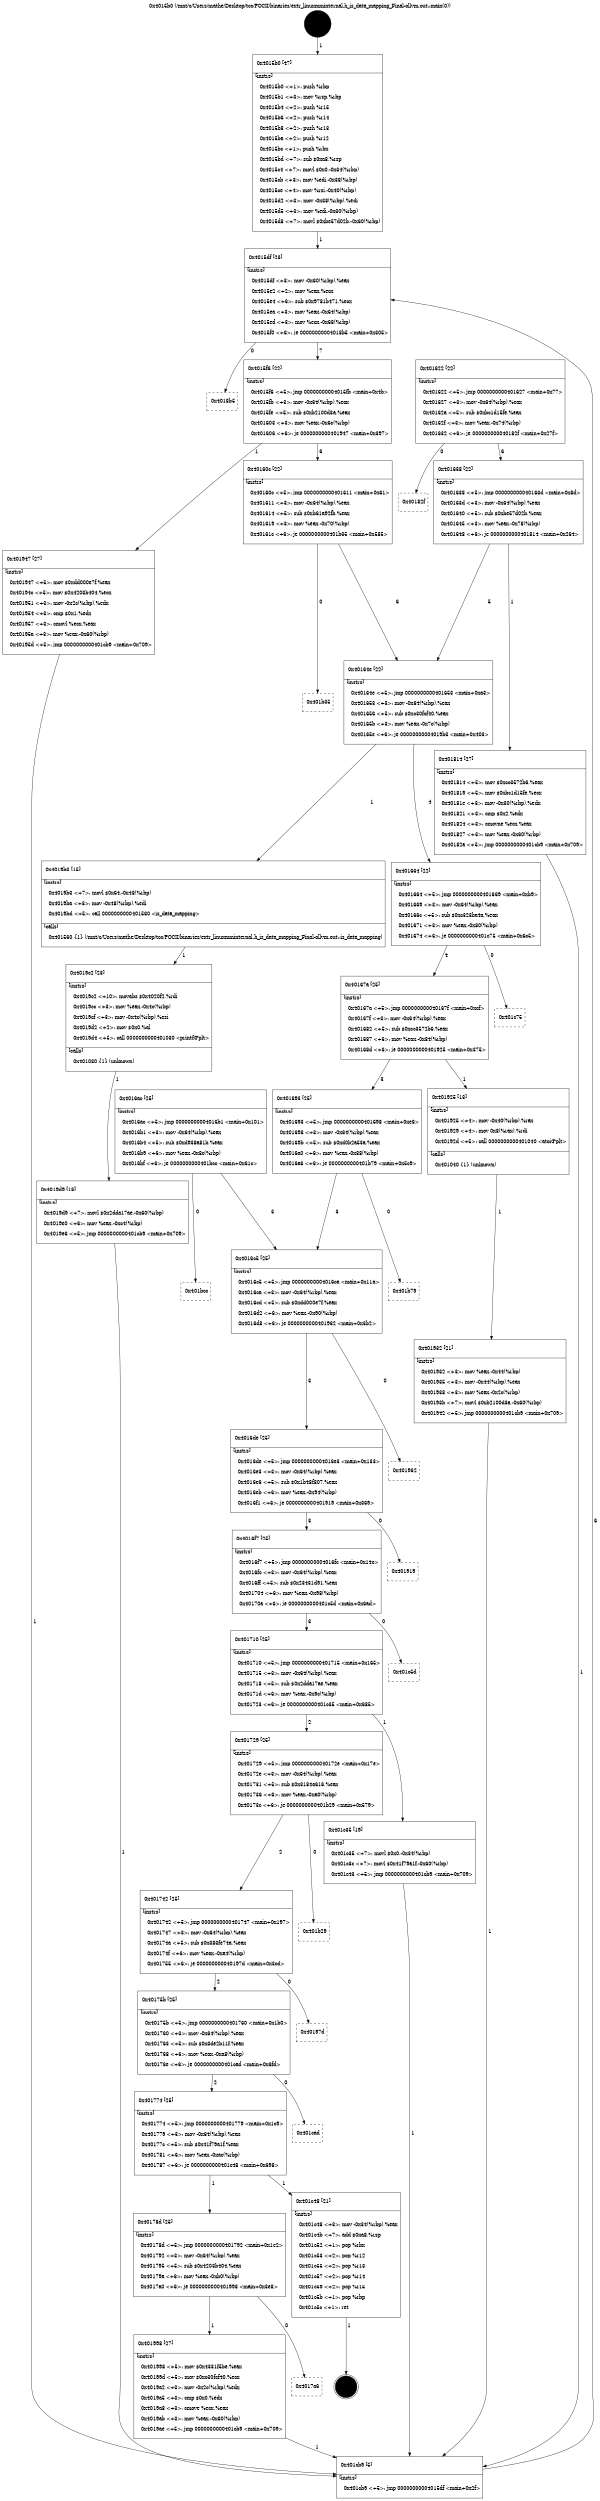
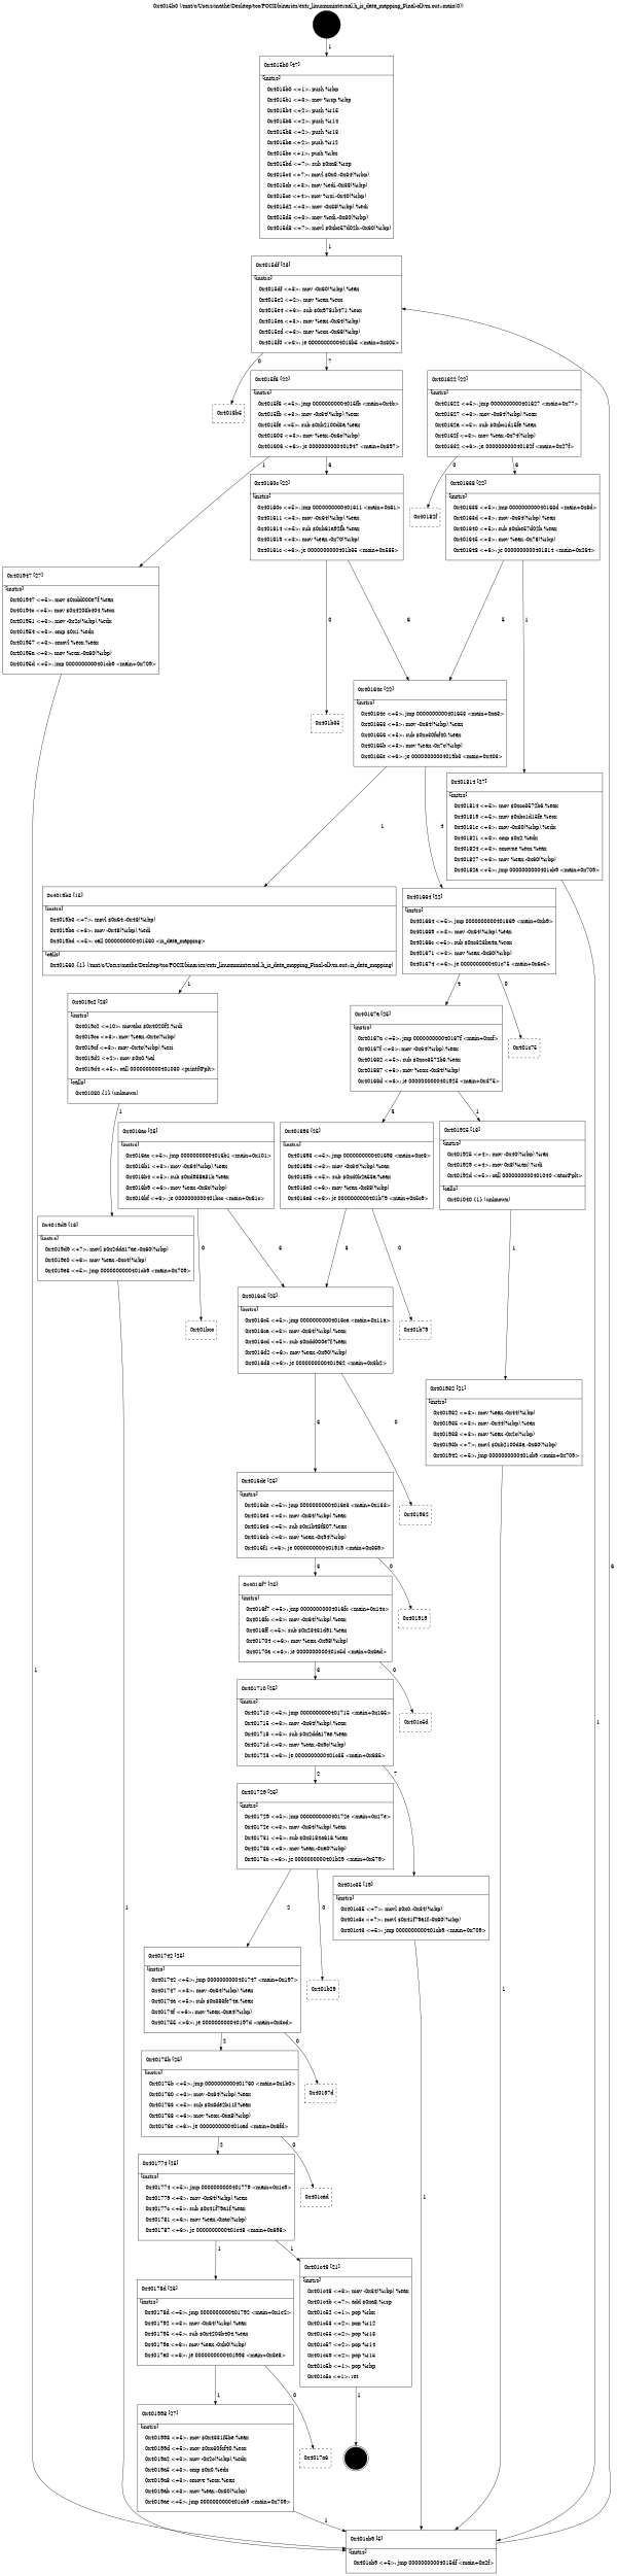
  digraph {
    label="0x4015b0 (/mnt/c/Users/mathe/Desktop/tcc/POCII/binaries/extr_linuxmminternal.h_is_data_mapping_Final-ollvm.out::main(0))"
    labelloc=t
    node [shape=record]
    Entry [fillcolor=black height=0.3 shape=circle style=filled width=0.3]
    n2 [label="{\n     0x4015b0 [47]\l\n     | [instrs]\l\n     &nbsp;&nbsp;0x4015b0 \<+1\>: push %rbp\l\n     &nbsp;&nbsp;0x4015b1 \<+3\>: mov %rsp,%rbp\l\n     &nbsp;&nbsp;0x4015b4 \<+2\>: push %r15\l\n     &nbsp;&nbsp;0x4015b6 \<+2\>: push %r14\l\n     &nbsp;&nbsp;0x4015b8 \<+2\>: push %r13\l\n     &nbsp;&nbsp;0x4015ba \<+2\>: push %r12\l\n     &nbsp;&nbsp;0x4015bc \<+1\>: push %rbx\l\n     &nbsp;&nbsp;0x4015bd \<+7\>: sub $0xa8,%rsp\l\n     &nbsp;&nbsp;0x4015c4 \<+7\>: movl $0x0,-0x34(%rbp)\l\n     &nbsp;&nbsp;0x4015cb \<+3\>: mov %edi,-0x38(%rbp)\l\n     &nbsp;&nbsp;0x4015ce \<+4\>: mov %rsi,-0x40(%rbp)\l\n     &nbsp;&nbsp;0x4015d2 \<+3\>: mov -0x38(%rbp),%edi\l\n     &nbsp;&nbsp;0x4015d5 \<+3\>: mov %edi,-0x30(%rbp)\l\n     &nbsp;&nbsp;0x4015d8 \<+7\>: movl $0xbe57d02b,-0x60(%rbp)\l\n  }"]
    n3 [label="{\n     0x4015df [23]\l\n     | [instrs]\l\n     &nbsp;&nbsp;0x4015df \<+3\>: mov -0x60(%rbp),%eax\l\n     &nbsp;&nbsp;0x4015e2 \<+2\>: mov %eax,%ecx\l\n     &nbsp;&nbsp;0x4015e4 \<+6\>: sub $0x9781b471,%ecx\l\n     &nbsp;&nbsp;0x4015ea \<+3\>: mov %eax,-0x64(%rbp)\l\n     &nbsp;&nbsp;0x4015ed \<+3\>: mov %ecx,-0x68(%rbp)\l\n     &nbsp;&nbsp;0x4015f0 \<+6\>: je 00000000004018b5 \<main+0x305\>\l\n  }"]
    n4 [label="{\n     0x4018b5\l\n  }" style=dashed]
    n5 [label="{\n     0x4015f6 [22]\l\n     | [instrs]\l\n     &nbsp;&nbsp;0x4015f6 \<+5\>: jmp 00000000004015fb \<main+0x4b\>\l\n     &nbsp;&nbsp;0x4015fb \<+3\>: mov -0x64(%rbp),%eax\l\n     &nbsp;&nbsp;0x4015fe \<+5\>: sub $0xb2100d3a,%eax\l\n     &nbsp;&nbsp;0x401603 \<+3\>: mov %eax,-0x6c(%rbp)\l\n     &nbsp;&nbsp;0x401606 \<+6\>: je 0000000000401947 \<main+0x397\>\l\n  }"]
    n6 [label="{\n     0x401947 [27]\l\n     | [instrs]\l\n     &nbsp;&nbsp;0x401947 \<+5\>: mov $0xdd000e7f,%eax\l\n     &nbsp;&nbsp;0x40194c \<+5\>: mov $0x4203b404,%ecx\l\n     &nbsp;&nbsp;0x401951 \<+3\>: mov -0x2c(%rbp),%edx\l\n     &nbsp;&nbsp;0x401954 \<+3\>: cmp $0x1,%edx\l\n     &nbsp;&nbsp;0x401957 \<+3\>: cmovl %ecx,%eax\l\n     &nbsp;&nbsp;0x40195a \<+3\>: mov %eax,-0x60(%rbp)\l\n     &nbsp;&nbsp;0x40195d \<+5\>: jmp 0000000000401cb9 \<main+0x709\>\l\n  }"]
    n7 [label="{\n     0x40160c [22]\l\n     | [instrs]\l\n     &nbsp;&nbsp;0x40160c \<+5\>: jmp 0000000000401611 \<main+0x61\>\l\n     &nbsp;&nbsp;0x401611 \<+3\>: mov -0x64(%rbp),%eax\l\n     &nbsp;&nbsp;0x401614 \<+5\>: sub $0xb61a92fb,%eax\l\n     &nbsp;&nbsp;0x401619 \<+3\>: mov %eax,-0x70(%rbp)\l\n     &nbsp;&nbsp;0x40161c \<+6\>: je 0000000000401b35 \<main+0x585\>\l\n  }"]
    n8 [label="{\n     0x401cb9 [5]\l\n     | [instrs]\l\n     &nbsp;&nbsp;0x401cb9 \<+5\>: jmp 00000000004015df \<main+0x2f\>\l\n  }"]
    n9 [label="{\n     0x401b35\l\n  }" style=dashed]
    n10 [label="{\n     0x40164e [22]\l\n     | [instrs]\l\n     &nbsp;&nbsp;0x40164e \<+5\>: jmp 0000000000401653 \<main+0xa3\>\l\n     &nbsp;&nbsp;0x401653 \<+3\>: mov -0x64(%rbp),%eax\l\n     &nbsp;&nbsp;0x401656 \<+5\>: sub $0xc30fcf40,%eax\l\n     &nbsp;&nbsp;0x40165b \<+3\>: mov %eax,-0x7c(%rbp)\l\n     &nbsp;&nbsp;0x40165e \<+6\>: je 00000000004019b3 \<main+0x403\>\l\n  }"]
    Exit [fillcolor=black height=0.3 peripheries=2 shape=circle style=filled width=0.3]
    n12 [label="{\n     0x401622 [22]\l\n     | [instrs]\l\n     &nbsp;&nbsp;0x401622 \<+5\>: jmp 0000000000401627 \<main+0x77\>\l\n     &nbsp;&nbsp;0x401627 \<+3\>: mov -0x64(%rbp),%eax\l\n     &nbsp;&nbsp;0x40162a \<+5\>: sub $0xbc1d15fe,%eax\l\n     &nbsp;&nbsp;0x40162f \<+3\>: mov %eax,-0x74(%rbp)\l\n     &nbsp;&nbsp;0x401632 \<+6\>: je 000000000040182f \<main+0x27f\>\l\n  }"]
    n13 [label="{\n     0x40182f\l\n  }" style=dashed]
    n14 [label="{\n     0x401638 [22]\l\n     | [instrs]\l\n     &nbsp;&nbsp;0x401638 \<+5\>: jmp 000000000040163d \<main+0x8d\>\l\n     &nbsp;&nbsp;0x40163d \<+3\>: mov -0x64(%rbp),%eax\l\n     &nbsp;&nbsp;0x401640 \<+5\>: sub $0xbe57d02b,%eax\l\n     &nbsp;&nbsp;0x401645 \<+3\>: mov %eax,-0x78(%rbp)\l\n     &nbsp;&nbsp;0x401648 \<+6\>: je 0000000000401814 \<main+0x264\>\l\n  }"]
    n15 [label="{\n     0x4019d9 [18]\l\n     | [instrs]\l\n     &nbsp;&nbsp;0x4019d9 \<+7\>: movl $0x2dda17ae,-0x60(%rbp)\l\n     &nbsp;&nbsp;0x4019e0 \<+6\>: mov %eax,-0xc4(%rbp)\l\n     &nbsp;&nbsp;0x4019e6 \<+5\>: jmp 0000000000401cb9 \<main+0x709\>\l\n  }"]
    n16 [label="{\n     0x401814 [27]\l\n     | [instrs]\l\n     &nbsp;&nbsp;0x401814 \<+5\>: mov $0xcc3572b6,%eax\l\n     &nbsp;&nbsp;0x401819 \<+5\>: mov $0xbc1d15fe,%ecx\l\n     &nbsp;&nbsp;0x40181e \<+3\>: mov -0x30(%rbp),%edx\l\n     &nbsp;&nbsp;0x401821 \<+3\>: cmp $0x2,%edx\l\n     &nbsp;&nbsp;0x401824 \<+3\>: cmovne %ecx,%eax\l\n     &nbsp;&nbsp;0x401827 \<+3\>: mov %eax,-0x60(%rbp)\l\n     &nbsp;&nbsp;0x40182a \<+5\>: jmp 0000000000401cb9 \<main+0x709\>\l\n  }"]
    n17 [label="{\n     0x4019c2 [23]\l\n     | [instrs]\l\n     &nbsp;&nbsp;0x4019c2 \<+10\>: movabs $0x4020f2,%rdi\l\n     &nbsp;&nbsp;0x4019cc \<+3\>: mov %eax,-0x4c(%rbp)\l\n     &nbsp;&nbsp;0x4019cf \<+3\>: mov -0x4c(%rbp),%esi\l\n     &nbsp;&nbsp;0x4019d2 \<+2\>: mov $0x0,%al\l\n     &nbsp;&nbsp;0x4019d4 \<+5\>: call 0000000000401030 \<printf@plt\>\l\n     | [calls]\l\n     &nbsp;&nbsp;0x401030 \{1\} (unknown)\l\n  }"]
    n18 [label="{\n     0x4019b3 [15]\l\n     | [instrs]\l\n     &nbsp;&nbsp;0x4019b3 \<+7\>: movl $0x64,-0x48(%rbp)\l\n     &nbsp;&nbsp;0x4019ba \<+3\>: mov -0x48(%rbp),%edi\l\n     &nbsp;&nbsp;0x4019bd \<+5\>: call 0000000000401560 \<is_data_mapping\>\l\n     | [calls]\l\n     &nbsp;&nbsp;0x401560 \{1\} (/mnt/c/Users/mathe/Desktop/tcc/POCII/binaries/extr_linuxmminternal.h_is_data_mapping_Final-ollvm.out::is_data_mapping)\l\n  }"]
    n19 [label="{\n     0x401664 [22]\l\n     | [instrs]\l\n     &nbsp;&nbsp;0x401664 \<+5\>: jmp 0000000000401669 \<main+0xb9\>\l\n     &nbsp;&nbsp;0x401669 \<+3\>: mov -0x64(%rbp),%eax\l\n     &nbsp;&nbsp;0x40166c \<+5\>: sub $0xc323ba4a,%eax\l\n     &nbsp;&nbsp;0x401671 \<+3\>: mov %eax,-0x80(%rbp)\l\n     &nbsp;&nbsp;0x401674 \<+6\>: je 0000000000401c75 \<main+0x6c5\>\l\n  }"]
    n20 [label="{\n     0x4017a6\l\n  }" style=dashed]
    n21 [label="{\n     0x401c75\l\n  }" style=dashed]
    n22 [label="{\n     0x40167a [25]\l\n     | [instrs]\l\n     &nbsp;&nbsp;0x40167a \<+5\>: jmp 000000000040167f \<main+0xcf\>\l\n     &nbsp;&nbsp;0x40167f \<+3\>: mov -0x64(%rbp),%eax\l\n     &nbsp;&nbsp;0x401682 \<+5\>: sub $0xcc3572b6,%eax\l\n     &nbsp;&nbsp;0x401687 \<+6\>: mov %eax,-0x84(%rbp)\l\n     &nbsp;&nbsp;0x40168d \<+6\>: je 0000000000401925 \<main+0x375\>\l\n  }"]
    n23 [label="{\n     0x401998 [27]\l\n     | [instrs]\l\n     &nbsp;&nbsp;0x401998 \<+5\>: mov $0x4331f5be,%eax\l\n     &nbsp;&nbsp;0x40199d \<+5\>: mov $0xc30fcf40,%ecx\l\n     &nbsp;&nbsp;0x4019a2 \<+3\>: mov -0x2c(%rbp),%edx\l\n     &nbsp;&nbsp;0x4019a5 \<+3\>: cmp $0x0,%edx\l\n     &nbsp;&nbsp;0x4019a8 \<+3\>: cmove %ecx,%eax\l\n     &nbsp;&nbsp;0x4019ab \<+3\>: mov %eax,-0x60(%rbp)\l\n     &nbsp;&nbsp;0x4019ae \<+5\>: jmp 0000000000401cb9 \<main+0x709\>\l\n  }"]
    n24 [label="{\n     0x401925 [13]\l\n     | [instrs]\l\n     &nbsp;&nbsp;0x401925 \<+4\>: mov -0x40(%rbp),%rax\l\n     &nbsp;&nbsp;0x401929 \<+4\>: mov 0x8(%rax),%rdi\l\n     &nbsp;&nbsp;0x40192d \<+5\>: call 0000000000401040 \<atoi@plt\>\l\n     | [calls]\l\n     &nbsp;&nbsp;0x401040 \{1\} (unknown)\l\n  }"]
    n25 [label="{\n     0x401693 [25]\l\n     | [instrs]\l\n     &nbsp;&nbsp;0x401693 \<+5\>: jmp 0000000000401698 \<main+0xe8\>\l\n     &nbsp;&nbsp;0x401698 \<+3\>: mov -0x64(%rbp),%eax\l\n     &nbsp;&nbsp;0x40169b \<+5\>: sub $0xd0b2a53a,%eax\l\n     &nbsp;&nbsp;0x4016a0 \<+6\>: mov %eax,-0x88(%rbp)\l\n     &nbsp;&nbsp;0x4016a6 \<+6\>: je 0000000000401b79 \<main+0x5c9\>\l\n  }"]
    n26 [label="{\n     0x40178d [25]\l\n     | [instrs]\l\n     &nbsp;&nbsp;0x40178d \<+5\>: jmp 0000000000401792 \<main+0x1e2\>\l\n     &nbsp;&nbsp;0x401792 \<+3\>: mov -0x64(%rbp),%eax\l\n     &nbsp;&nbsp;0x401795 \<+5\>: sub $0x4203b404,%eax\l\n     &nbsp;&nbsp;0x40179a \<+6\>: mov %eax,-0xb0(%rbp)\l\n     &nbsp;&nbsp;0x4017a0 \<+6\>: je 0000000000401998 \<main+0x3e8\>\l\n  }"]
    n27 [label="{\n     0x401932 [21]\l\n     | [instrs]\l\n     &nbsp;&nbsp;0x401932 \<+3\>: mov %eax,-0x44(%rbp)\l\n     &nbsp;&nbsp;0x401935 \<+3\>: mov -0x44(%rbp),%eax\l\n     &nbsp;&nbsp;0x401938 \<+3\>: mov %eax,-0x2c(%rbp)\l\n     &nbsp;&nbsp;0x40193b \<+7\>: movl $0xb2100d3a,-0x60(%rbp)\l\n     &nbsp;&nbsp;0x401942 \<+5\>: jmp 0000000000401cb9 \<main+0x709\>\l\n  }"]
    n28 [label="{\n     0x401b79\l\n  }" style=dashed]
    n29 [label="{\n     0x4016c5 [25]\l\n     | [instrs]\l\n     &nbsp;&nbsp;0x4016c5 \<+5\>: jmp 00000000004016ca \<main+0x11a\>\l\n     &nbsp;&nbsp;0x4016ca \<+3\>: mov -0x64(%rbp),%eax\l\n     &nbsp;&nbsp;0x4016cd \<+5\>: sub $0xdd000e7f,%eax\l\n     &nbsp;&nbsp;0x4016d2 \<+6\>: mov %eax,-0x90(%rbp)\l\n     &nbsp;&nbsp;0x4016d8 \<+6\>: je 0000000000401962 \<main+0x3b2\>\l\n  }"]
    n30 [label="{\n     0x401c48 [21]\l\n     | [instrs]\l\n     &nbsp;&nbsp;0x401c48 \<+3\>: mov -0x34(%rbp),%eax\l\n     &nbsp;&nbsp;0x401c4b \<+7\>: add $0xa8,%rsp\l\n     &nbsp;&nbsp;0x401c52 \<+1\>: pop %rbx\l\n     &nbsp;&nbsp;0x401c53 \<+2\>: pop %r12\l\n     &nbsp;&nbsp;0x401c55 \<+2\>: pop %r13\l\n     &nbsp;&nbsp;0x401c57 \<+2\>: pop %r14\l\n     &nbsp;&nbsp;0x401c59 \<+2\>: pop %r15\l\n     &nbsp;&nbsp;0x401c5b \<+1\>: pop %rbp\l\n     &nbsp;&nbsp;0x401c5c \<+1\>: ret\l\n  }"]
    n31 [label="{\n     0x4016ac [25]\l\n     | [instrs]\l\n     &nbsp;&nbsp;0x4016ac \<+5\>: jmp 00000000004016b1 \<main+0x101\>\l\n     &nbsp;&nbsp;0x4016b1 \<+3\>: mov -0x64(%rbp),%eax\l\n     &nbsp;&nbsp;0x4016b4 \<+5\>: sub $0xd938a81b,%eax\l\n     &nbsp;&nbsp;0x4016b9 \<+6\>: mov %eax,-0x8c(%rbp)\l\n     &nbsp;&nbsp;0x4016bf \<+6\>: je 0000000000401bcc \<main+0x61c\>\l\n  }"]
    n32 [label="{\n     0x401bcc\l\n  }" style=dashed]
    n33 [label="{\n     0x401774 [25]\l\n     | [instrs]\l\n     &nbsp;&nbsp;0x401774 \<+5\>: jmp 0000000000401779 \<main+0x1c9\>\l\n     &nbsp;&nbsp;0x401779 \<+3\>: mov -0x64(%rbp),%eax\l\n     &nbsp;&nbsp;0x40177c \<+5\>: sub $0x41f79a1f,%eax\l\n     &nbsp;&nbsp;0x401781 \<+6\>: mov %eax,-0xac(%rbp)\l\n     &nbsp;&nbsp;0x401787 \<+6\>: je 0000000000401c48 \<main+0x698\>\l\n  }"]
    n34 [label="{\n     0x401962\l\n  }" style=dashed]
    n35 [label="{\n     0x4016de [25]\l\n     | [instrs]\l\n     &nbsp;&nbsp;0x4016de \<+5\>: jmp 00000000004016e3 \<main+0x133\>\l\n     &nbsp;&nbsp;0x4016e3 \<+3\>: mov -0x64(%rbp),%eax\l\n     &nbsp;&nbsp;0x4016e6 \<+5\>: sub $0x1b48f807,%eax\l\n     &nbsp;&nbsp;0x4016eb \<+6\>: mov %eax,-0x94(%rbp)\l\n     &nbsp;&nbsp;0x4016f1 \<+6\>: je 0000000000401919 \<main+0x369\>\l\n  }"]
    n36 [label="{\n     0x401cad\l\n  }" style=dashed]
    n37 [label="{\n     0x401919\l\n  }" style=dashed]
    n38 [label="{\n     0x4016f7 [25]\l\n     | [instrs]\l\n     &nbsp;&nbsp;0x4016f7 \<+5\>: jmp 00000000004016fc \<main+0x14c\>\l\n     &nbsp;&nbsp;0x4016fc \<+3\>: mov -0x64(%rbp),%eax\l\n     &nbsp;&nbsp;0x4016ff \<+5\>: sub $0x23431d91,%eax\l\n     &nbsp;&nbsp;0x401704 \<+6\>: mov %eax,-0x98(%rbp)\l\n     &nbsp;&nbsp;0x40170a \<+6\>: je 0000000000401c5d \<main+0x6ad\>\l\n  }"]
    n39 [label="{\n     0x40175b [25]\l\n     | [instrs]\l\n     &nbsp;&nbsp;0x40175b \<+5\>: jmp 0000000000401760 \<main+0x1b0\>\l\n     &nbsp;&nbsp;0x401760 \<+3\>: mov -0x64(%rbp),%eax\l\n     &nbsp;&nbsp;0x401763 \<+5\>: sub $0x3de2b11f,%eax\l\n     &nbsp;&nbsp;0x401768 \<+6\>: mov %eax,-0xa8(%rbp)\l\n     &nbsp;&nbsp;0x40176e \<+6\>: je 0000000000401cad \<main+0x6fd\>\l\n  }"]
    n40 [label="{\n     0x401c5d\l\n  }" style=dashed]
    n41 [label="{\n     0x401710 [25]\l\n     | [instrs]\l\n     &nbsp;&nbsp;0x401710 \<+5\>: jmp 0000000000401715 \<main+0x165\>\l\n     &nbsp;&nbsp;0x401715 \<+3\>: mov -0x64(%rbp),%eax\l\n     &nbsp;&nbsp;0x401718 \<+5\>: sub $0x2dda17ae,%eax\l\n     &nbsp;&nbsp;0x40171d \<+6\>: mov %eax,-0x9c(%rbp)\l\n     &nbsp;&nbsp;0x401723 \<+6\>: je 0000000000401c35 \<main+0x685\>\l\n  }"]
    n42 [label="{\n     0x40197d\l\n  }" style=dashed]
    n43 [label="{\n     0x401c35 [19]\l\n     | [instrs]\l\n     &nbsp;&nbsp;0x401c35 \<+7\>: movl $0x0,-0x34(%rbp)\l\n     &nbsp;&nbsp;0x401c3c \<+7\>: movl $0x41f79a1f,-0x60(%rbp)\l\n     &nbsp;&nbsp;0x401c43 \<+5\>: jmp 0000000000401cb9 \<main+0x709\>\l\n  }"]
    n44 [label="{\n     0x401729 [25]\l\n     | [instrs]\l\n     &nbsp;&nbsp;0x401729 \<+5\>: jmp 000000000040172e \<main+0x17e\>\l\n     &nbsp;&nbsp;0x40172e \<+3\>: mov -0x64(%rbp),%eax\l\n     &nbsp;&nbsp;0x401731 \<+5\>: sub $0x3184a616,%eax\l\n     &nbsp;&nbsp;0x401736 \<+6\>: mov %eax,-0xa0(%rbp)\l\n     &nbsp;&nbsp;0x40173c \<+6\>: je 0000000000401b29 \<main+0x579\>\l\n  }"]
    n45 [label="{\n     0x401742 [25]\l\n     | [instrs]\l\n     &nbsp;&nbsp;0x401742 \<+5\>: jmp 0000000000401747 \<main+0x197\>\l\n     &nbsp;&nbsp;0x401747 \<+3\>: mov -0x64(%rbp),%eax\l\n     &nbsp;&nbsp;0x40174a \<+5\>: sub $0x383fe74a,%eax\l\n     &nbsp;&nbsp;0x40174f \<+6\>: mov %eax,-0xa4(%rbp)\l\n     &nbsp;&nbsp;0x401755 \<+6\>: je 000000000040197d \<main+0x3cd\>\l\n  }"]
    n46 [label="{\n     0x401b29\l\n  }" style=dashed]
    Entry -> n2 [label=" 1"]
    n2 -> n3 [label=" 1"]
    n3 -> n4 [label=" 0"]
    n3 -> n5 [label=" 7"]
    n5 -> n6 [label=" 1"]
    n5 -> n7 [label=" 6"]
    n6 -> n8 [label=" 1"]
    n7 -> n9 [label=" 0"]
    n7 -> n10 [label=" 6"]
    n8 -> n3 [label=" 6"]
    n10 -> n18 [label=" 1"]
    n10 -> n19 [label=" 4"]
    n12 -> n13 [label=" 0"]
    n12 -> n14 [label=" 6"]
    n14 -> n10 [label=" 5"]
    n14 -> n16 [label=" 1"]
    n15 -> n8 [label=" 1"]
    n16 -> n8 [label=" 1"]
    n17 -> n15 [label=" 1"]
    n18 -> n17 [label=" 1"]
    n19 -> n21 [label=" 0"]
    n19 -> n22 [label=" 4"]
    n22 -> n24 [label=" 1"]
    n22 -> n25 [label=" 3"]
    n23 -> n8 [label=" 1"]
    n24 -> n27 [label=" 1"]
    n25 -> n28 [label=" 0"]
    n25 -> n29 [label=" 3"]
    n26 -> n20 [label=" 0"]
    n26 -> n23 [label=" 1"]
    n27 -> n8 [label=" 1"]
    n29 -> n34 [label=" 0"]
    n29 -> n35 [label=" 3"]
    n30 -> Exit [label=" 1"]
    n31 -> n29 [label=" 3"]
    n31 -> n32 [label=" 0"]
    n33 -> n26 [label=" 1"]
    n33 -> n30 [label=" 1"]
    n35 -> n37 [label=" 0"]
    n35 -> n38 [label=" 3"]
    n38 -> n40 [label=" 0"]
    n38 -> n41 [label=" 3"]
    n39 -> n33 [label=" 2"]
    n39 -> n36 [label=" 0"]
-   n41 -> n43 [label=" 1"]
+   n41 -> n43 [label=" 7"]
    n41 -> n44 [label=" 2"]
    n43 -> n8 [label=" 1"]
    n44 -> n45 [label=" 2"]
    n44 -> n46 [label=" 0"]
    n45 -> n39 [label=" 2"]
    n45 -> n42 [label=" 0"]
  }
